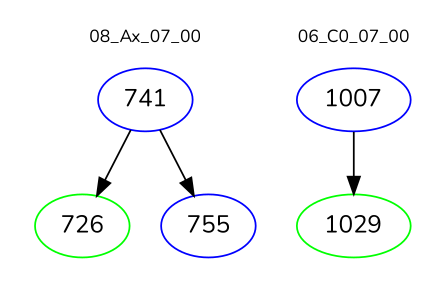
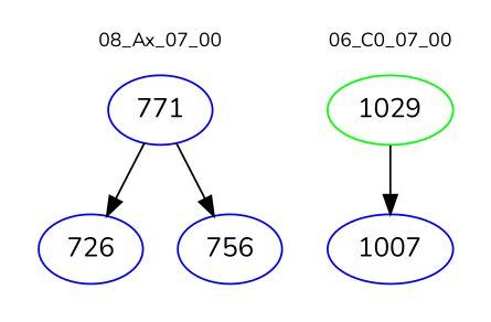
  digraph {
    fontname=Nunito
    node [color=blue fontname=Nunito]
    edge [color=black fontname=Nunito]
-   n1 [label=741]
-   n2 [color=green label=726]
-   n3 [label=755]
+   n1 [label=771]
+   n2 [label=726]
+   n3 [label=756]
    n4 [label=1007]
    n5 [color=green label=1029]
    subgraph cluster_1 {
      color=white
      fontsize=10
      label="08_Ax_07_00"
      n1
      n2
      n3
    }
    subgraph cluster_2 {
      color=white
      fontsize=10
      label="06_C0_07_00"
      n4
      n5
    }
    n1 -> n2
    n1 -> n3
-   n4 -> n5
+   n5 -> n4
  }
